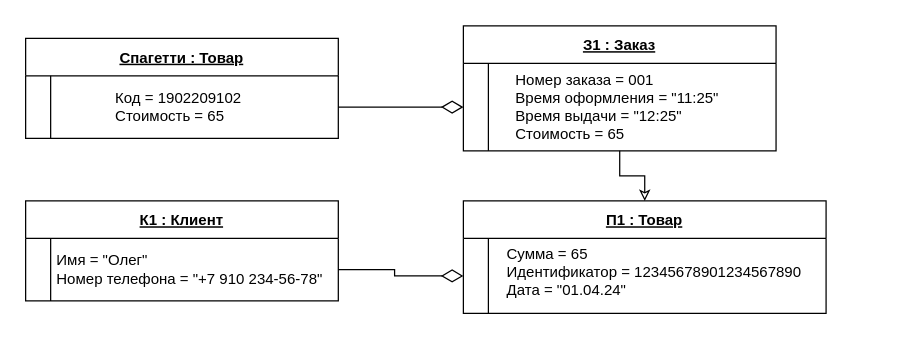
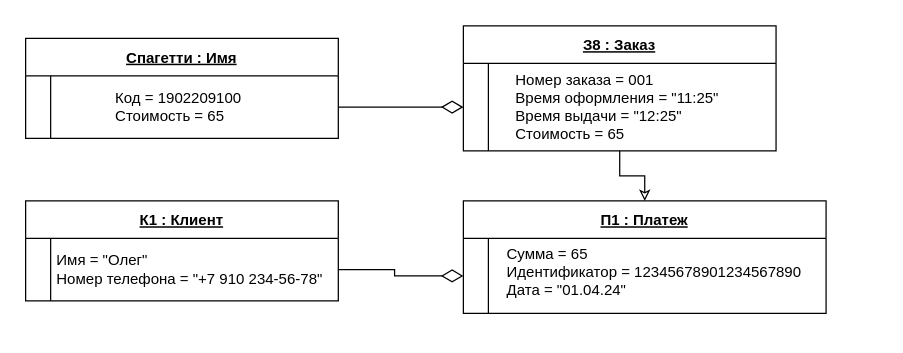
  <mxCell id="0" />
  <mxCell id="1" parent="0" />
  <mxCell id="2" value="" style="group" vertex="1" connectable="0" parent="1"><mxGeometry x="20" y="160" width="250" height="80" as="geometry" /></mxCell>
  <mxCell id="3" value="К1 : Клиент" style="shape=table;startSize=30;container=1;collapsible=1;childLayout=tableLayout;fixedRows=1;rowLines=0;fontStyle=5;align=center;resizeLast=1;" vertex="1" parent="2"><mxGeometry width="250" height="80" as="geometry" /></mxCell>
  <mxCell id="4" value="" style="shape=partialRectangle;collapsible=0;dropTarget=0;pointerEvents=0;fillColor=none;points=[[0,0.5],[1,0.5]];portConstraint=eastwest;top=0;left=0;right=0;bottom=0;" vertex="1" parent="3"><mxGeometry y="30" width="250" height="50" as="geometry" /></mxCell>
  <mxCell id="5" value="" style="shape=partialRectangle;overflow=hidden;connectable=0;fillColor=none;top=0;left=0;bottom=0;right=0;" vertex="1" parent="4"><mxGeometry width="20" height="50" as="geometry"><mxRectangle width="20" height="50" as="alternateBounds" /></mxGeometry></mxCell>
  <mxCell id="6" value="" style="shape=partialRectangle;overflow=hidden;connectable=0;fillColor=none;top=0;left=0;bottom=0;right=0;align=left;spacingLeft=6;" vertex="1" parent="4"><mxGeometry x="20" width="230" height="50" as="geometry"><mxRectangle width="230" height="50" as="alternateBounds" /></mxGeometry></mxCell>
  <mxCell id="7" value="Имя = &quot;Олег&quot;&lt;div&gt;Номер телефона = &quot;+7 910 234-56-78&quot;&amp;nbsp;&lt;/div&gt;" style="text;strokeColor=none;align=left;fillColor=none;html=1;verticalAlign=middle;whiteSpace=wrap;rounded=0;" vertex="1" parent="2"><mxGeometry x="22.5" y="40" width="227.5" height="30" as="geometry" /></mxCell>
  <mxCell id="8" value="" style="group" vertex="1" connectable="0" parent="1"><mxGeometry x="370" y="20" width="250" height="100" as="geometry" /></mxCell>
- <mxCell id="9" value="З1 : Заказ" style="shape=table;startSize=30;container=1;collapsible=1;childLayout=tableLayout;fixedRows=1;rowLines=0;fontStyle=5;align=center;resizeLast=1;" vertex="1" parent="8"><mxGeometry width="250" height="100" as="geometry" /></mxCell>
+ <mxCell id="9" value="З8 : Заказ" style="shape=table;startSize=30;container=1;collapsible=1;childLayout=tableLayout;fixedRows=1;rowLines=0;fontStyle=5;align=center;resizeLast=1;" vertex="1" parent="8"><mxGeometry width="250" height="100" as="geometry" /></mxCell>
  <mxCell id="10" value="" style="shape=partialRectangle;collapsible=0;dropTarget=0;pointerEvents=0;fillColor=none;points=[[0,0.5],[1,0.5]];portConstraint=eastwest;top=0;left=0;right=0;bottom=0;" vertex="1" parent="9"><mxGeometry y="30" width="250" height="70" as="geometry" /></mxCell>
  <mxCell id="11" value="" style="shape=partialRectangle;overflow=hidden;connectable=0;fillColor=none;top=0;left=0;bottom=0;right=0;" vertex="1" parent="10"><mxGeometry width="20" height="70" as="geometry"><mxRectangle width="20" height="70" as="alternateBounds" /></mxGeometry></mxCell>
  <mxCell id="12" value="" style="shape=partialRectangle;overflow=hidden;connectable=0;fillColor=none;top=0;left=0;bottom=0;right=0;align=left;spacingLeft=6;" vertex="1" parent="10"><mxGeometry x="20" width="230" height="70" as="geometry"><mxRectangle width="230" height="70" as="alternateBounds" /></mxGeometry></mxCell>
  <mxCell id="13" value="Номер заказа = 001&lt;div&gt;Время оформления = &quot;11:25&quot;&lt;/div&gt;&lt;div&gt;Время выдачи = &quot;12:25&quot;&lt;/div&gt;&lt;div&gt;Стоимость = 65&amp;nbsp;&lt;/div&gt;" style="text;strokeColor=none;align=left;fillColor=none;html=1;verticalAlign=middle;whiteSpace=wrap;rounded=0;" vertex="1" parent="8"><mxGeometry x="40" y="50" width="185" height="30" as="geometry" /></mxCell>
  <mxCell id="14" value="" style="group" vertex="1" connectable="0" parent="1"><mxGeometry x="20" y="30" width="250" height="80" as="geometry" /></mxCell>
- <mxCell id="15" value="Спагетти : Товар" style="shape=table;startSize=30;container=1;collapsible=1;childLayout=tableLayout;fixedRows=1;rowLines=0;fontStyle=5;align=center;resizeLast=1;" parent="14" vertex="1"><mxGeometry width="250" height="80" as="geometry" /></mxCell>
+ <mxCell id="15" value="Спагетти : Имя" style="shape=table;startSize=30;container=1;collapsible=1;childLayout=tableLayout;fixedRows=1;rowLines=0;fontStyle=5;align=center;resizeLast=1;" parent="14" vertex="1"><mxGeometry width="250" height="80" as="geometry" /></mxCell>
  <mxCell id="16" value="" style="shape=partialRectangle;collapsible=0;dropTarget=0;pointerEvents=0;fillColor=none;points=[[0,0.5],[1,0.5]];portConstraint=eastwest;top=0;left=0;right=0;bottom=0;" parent="15" vertex="1"><mxGeometry y="30" width="250" height="50" as="geometry" /></mxCell>
  <mxCell id="17" value="" style="shape=partialRectangle;overflow=hidden;connectable=0;fillColor=none;top=0;left=0;bottom=0;right=0;" parent="16" vertex="1"><mxGeometry width="20" height="50" as="geometry"><mxRectangle width="20" height="50" as="alternateBounds" /></mxGeometry></mxCell>
  <mxCell id="18" value="" style="shape=partialRectangle;overflow=hidden;connectable=0;fillColor=none;top=0;left=0;bottom=0;right=0;align=left;spacingLeft=6;" parent="16" vertex="1"><mxGeometry x="20" width="230" height="50" as="geometry"><mxRectangle width="230" height="50" as="alternateBounds" /></mxGeometry></mxCell>
- <mxCell id="19" value="Код = 1902209102&lt;div&gt;Стоимость = 65&lt;/div&gt;" style="text;strokeColor=none;align=left;fillColor=none;html=1;verticalAlign=middle;whiteSpace=wrap;rounded=0;" vertex="1" parent="14"><mxGeometry x="70" y="40" width="160" height="30" as="geometry" /></mxCell>
+ <mxCell id="19" value="Код = 1902209100&lt;div&gt;Стоимость = 65&lt;/div&gt;" style="text;strokeColor=none;align=left;fillColor=none;html=1;verticalAlign=middle;whiteSpace=wrap;rounded=0;" vertex="1" parent="14"><mxGeometry x="70" y="40" width="160" height="30" as="geometry" /></mxCell>
  <mxCell id="20" value="" style="group" vertex="1" connectable="0" parent="1"><mxGeometry x="370" y="160" width="330" height="100" as="geometry" /></mxCell>
- <mxCell id="21" value="П1 : Товар" style="shape=table;startSize=30;container=1;collapsible=1;childLayout=tableLayout;fixedRows=1;rowLines=0;fontStyle=5;align=center;resizeLast=1;" vertex="1" parent="20"><mxGeometry width="290" height="90" as="geometry" /></mxCell>
+ <mxCell id="21" value="П1 : Платеж" style="shape=table;startSize=30;container=1;collapsible=1;childLayout=tableLayout;fixedRows=1;rowLines=0;fontStyle=5;align=center;resizeLast=1;" vertex="1" parent="20"><mxGeometry width="290" height="90" as="geometry" /></mxCell>
  <mxCell id="22" value="" style="shape=partialRectangle;collapsible=0;dropTarget=0;pointerEvents=0;fillColor=none;points=[[0,0.5],[1,0.5]];portConstraint=eastwest;top=0;left=0;right=0;bottom=0;" vertex="1" parent="21"><mxGeometry y="30" width="290" height="60" as="geometry" /></mxCell>
  <mxCell id="23" value="" style="shape=partialRectangle;overflow=hidden;connectable=0;fillColor=none;top=0;left=0;bottom=0;right=0;" vertex="1" parent="22"><mxGeometry width="20" height="60" as="geometry"><mxRectangle width="20" height="60" as="alternateBounds" /></mxGeometry></mxCell>
  <mxCell id="24" value="" style="shape=partialRectangle;overflow=hidden;connectable=0;fillColor=none;top=0;left=0;bottom=0;right=0;align=left;spacingLeft=6;" vertex="1" parent="22"><mxGeometry x="20" width="270" height="60" as="geometry"><mxRectangle width="270" height="60" as="alternateBounds" /></mxGeometry></mxCell>
  <mxCell id="25" value="Сумма = 65&lt;div&gt;Идентификатор = 12345678901234567890&amp;nbsp;&lt;/div&gt;&lt;div&gt;Дата = &quot;01.04.24&quot;&lt;/div&gt;" style="text;strokeColor=none;align=left;fillColor=none;html=1;verticalAlign=middle;whiteSpace=wrap;rounded=0;" vertex="1" parent="20"><mxGeometry x="32.5" y="40" width="257.5" height="33.33" as="geometry" /></mxCell>
  <mxCell id="26" value="" style="edgeStyle=orthogonalEdgeStyle;rounded=0;orthogonalLoop=1;jettySize=auto;html=1;startArrow=none;startFill=0;endArrow=diamondThin;endFill=0;endSize=15;" edge="1" parent="1" source="16" target="10"><mxGeometry relative="1" as="geometry"><Array as="points"><mxPoint x="340" y="85" /><mxPoint x="340" y="85" /></Array></mxGeometry></mxCell>
  <mxCell id="27" value="" style="edgeStyle=orthogonalEdgeStyle;rounded=0;orthogonalLoop=1;jettySize=auto;html=1;entryX=0.5;entryY=0;entryDx=0;entryDy=0;endArrow=classic;endFill=0;" edge="1" parent="1" source="9" target="21"><mxGeometry relative="1" as="geometry" /></mxCell>
  <mxCell id="28" value="" style="edgeStyle=orthogonalEdgeStyle;rounded=0;orthogonalLoop=1;jettySize=auto;html=1;entryX=0;entryY=0.5;entryDx=0;entryDy=0;endArrow=diamondThin;endFill=0;endSize=15;" edge="1" parent="1" source="7" target="22"><mxGeometry relative="1" as="geometry" /></mxCell>
